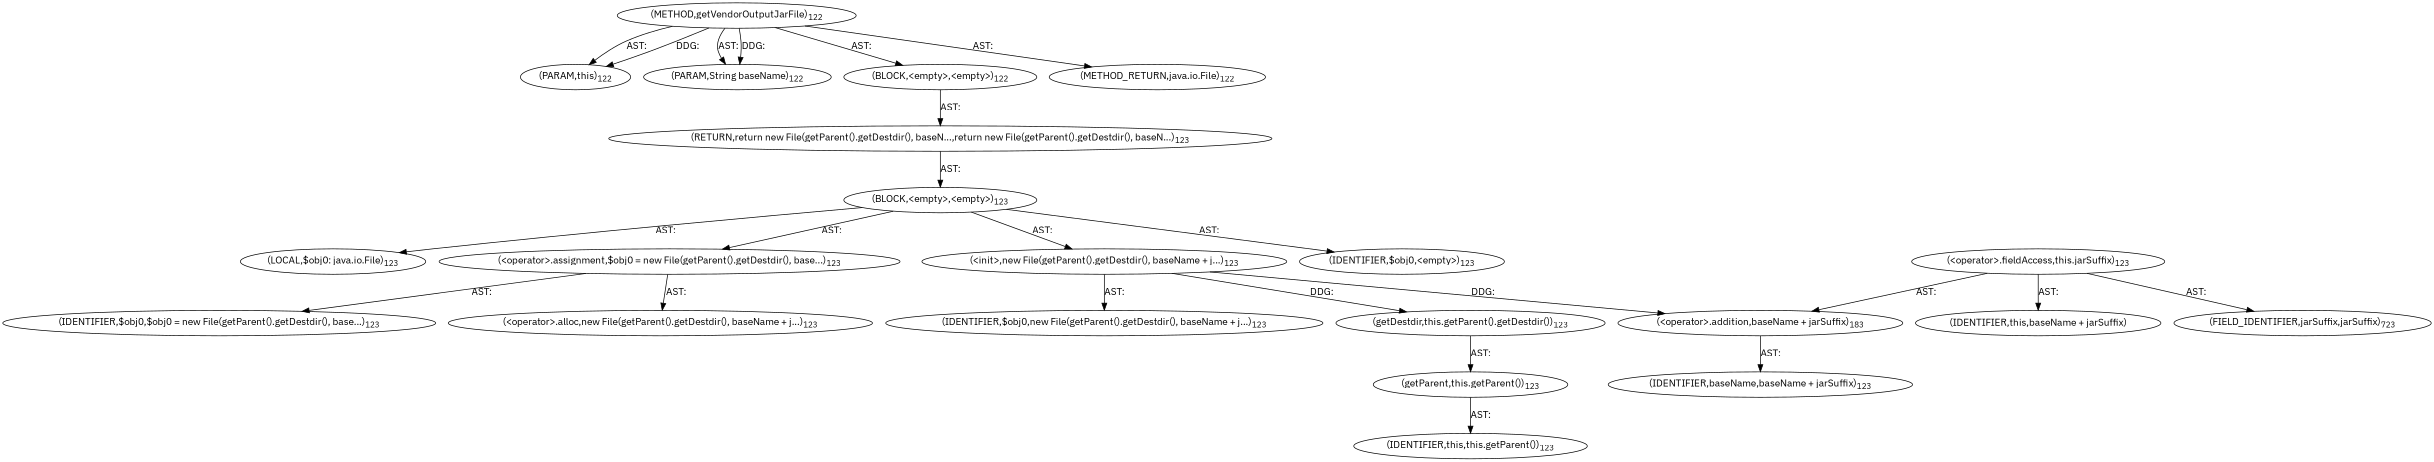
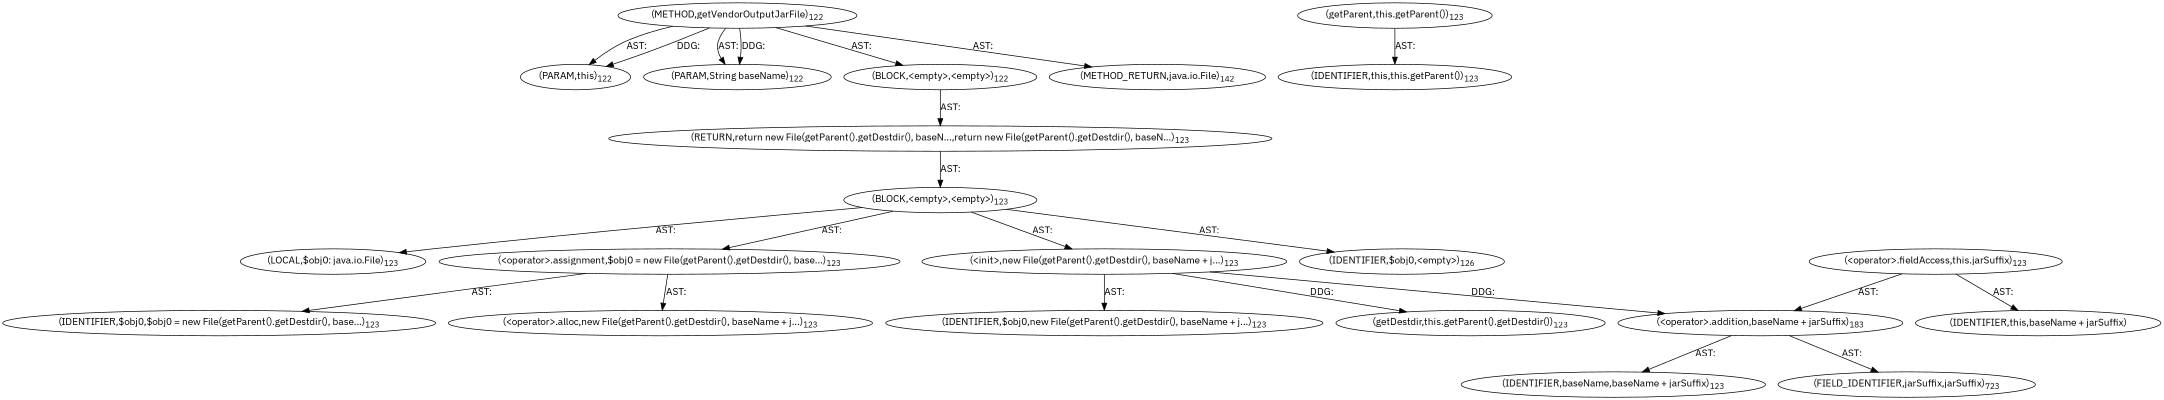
  digraph {
    fontname="IBM Plex Sans"
    node [fontname="IBM Plex Sans"]
    edge [fontname="IBM Plex Sans"]
    n1 [label=<(METHOD,getVendorOutputJarFile)<SUB>122</SUB>>]
    n2 [label=<(PARAM,this)<SUB>122</SUB>>]
    n3 [label=<(PARAM,String baseName)<SUB>122</SUB>>]
    n4 [label=<(BLOCK,&lt;empty&gt;,&lt;empty&gt;)<SUB>122</SUB>>]
-   n5 [label=<(METHOD_RETURN,java.io.File)<SUB>122</SUB>>]
+   n5 [label=<(METHOD_RETURN,java.io.File)<SUB>142</SUB>>]
    n6 [label=<(RETURN,return new File(getParent().getDestdir(), baseN...,return new File(getParent().getDestdir(), baseN...)<SUB>123</SUB>>]
    n7 [label=<(BLOCK,&lt;empty&gt;,&lt;empty&gt;)<SUB>123</SUB>>]
    n8 [label=<(LOCAL,$obj0: java.io.File)<SUB>123</SUB>>]
    n9 [label=<(&lt;operator&gt;.assignment,$obj0 = new File(getParent().getDestdir(), base...)<SUB>123</SUB>>]
    n10 [label=<(&lt;init&gt;,new File(getParent().getDestdir(), baseName + j...)<SUB>123</SUB>>]
-   n11 [label=<(IDENTIFIER,$obj0,&lt;empty&gt;)<SUB>123</SUB>>]
+   n11 [label=<(IDENTIFIER,$obj0,&lt;empty&gt;)<SUB>126</SUB>>]
    n12 [label=<(IDENTIFIER,$obj0,$obj0 = new File(getParent().getDestdir(), base...)<SUB>123</SUB>>]
    n13 [label=<(&lt;operator&gt;.alloc,new File(getParent().getDestdir(), baseName + j...)<SUB>123</SUB>>]
    n14 [label=<(IDENTIFIER,$obj0,new File(getParent().getDestdir(), baseName + j...)<SUB>123</SUB>>]
    n15 [label=<(getDestdir,this.getParent().getDestdir())<SUB>123</SUB>>]
    n16 [label=<(&lt;operator&gt;.addition,baseName + jarSuffix)<SUB>183</SUB>>]
    n17 [label=<(getParent,this.getParent())<SUB>123</SUB>>]
    n18 [label=<(IDENTIFIER,baseName,baseName + jarSuffix)<SUB>123</SUB>>]
    n19 [label=<(IDENTIFIER,this,this.getParent())<SUB>123</SUB>>]
    n20 [label=<(&lt;operator&gt;.fieldAccess,this.jarSuffix)<SUB>123</SUB>>]
    n21 [label=<(IDENTIFIER,this,baseName + jarSuffix)>]
    n22 [label=<(FIELD_IDENTIFIER,jarSuffix,jarSuffix)<SUB>723</SUB>>]
    n1 -> n2 [label="AST: "]
    n1 -> n2 [label="DDG: "]
    n1 -> n3 [label="AST: "]
    n1 -> n3 [label="DDG: "]
    n1 -> n4 [label="AST: "]
    n1 -> n5 [label="AST: "]
    n4 -> n6 [label="AST: "]
    n6 -> n7 [label="AST: "]
    n7 -> n8 [label="AST: "]
    n7 -> n9 [label="AST: "]
    n7 -> n10 [label="AST: "]
    n7 -> n11 [label="AST: "]
    n9 -> n12 [label="AST: "]
    n9 -> n13 [label="AST: "]
    n10 -> n14 [label="AST: "]
    n10 -> n15 [label="DDG: "]
    n10 -> n16 [label="DDG: "]
-   n15 -> n17 [label="AST: "]
    n16 -> n18 [label="AST: "]
    n17 -> n19 [label="AST: "]
    n20 -> n16 [label="AST: "]
    n20 -> n21 [label="AST: "]
-   n20 -> n22 [label="AST: "]
+   n16 -> n22 [label="AST: "]
  }
